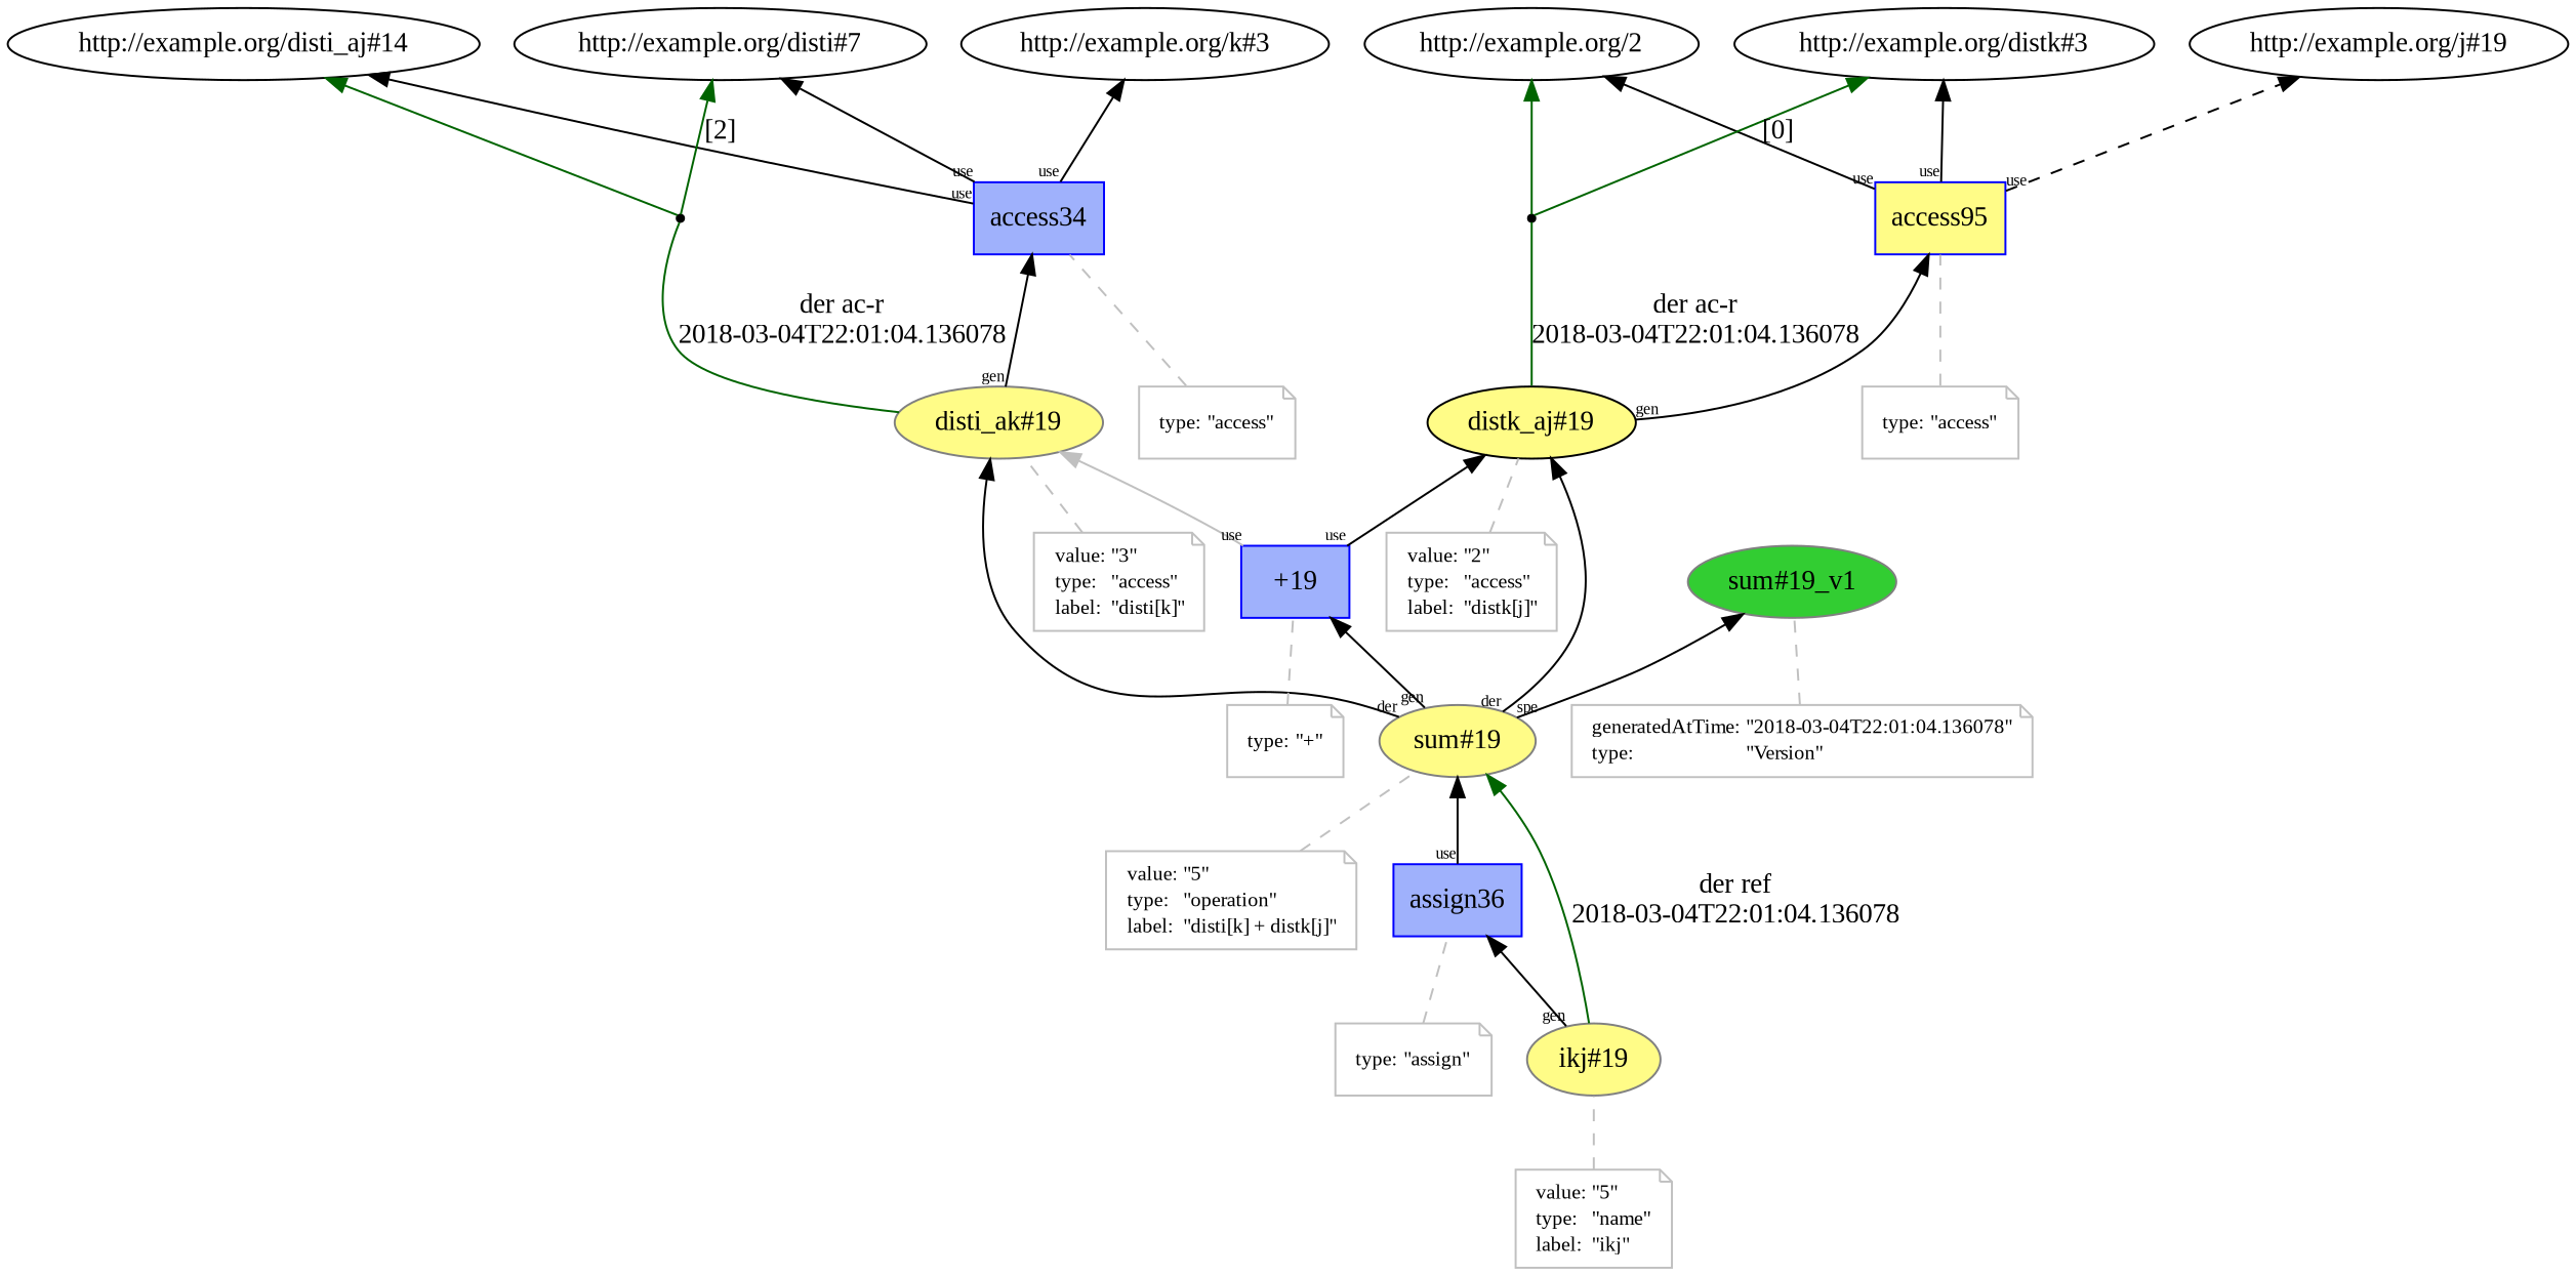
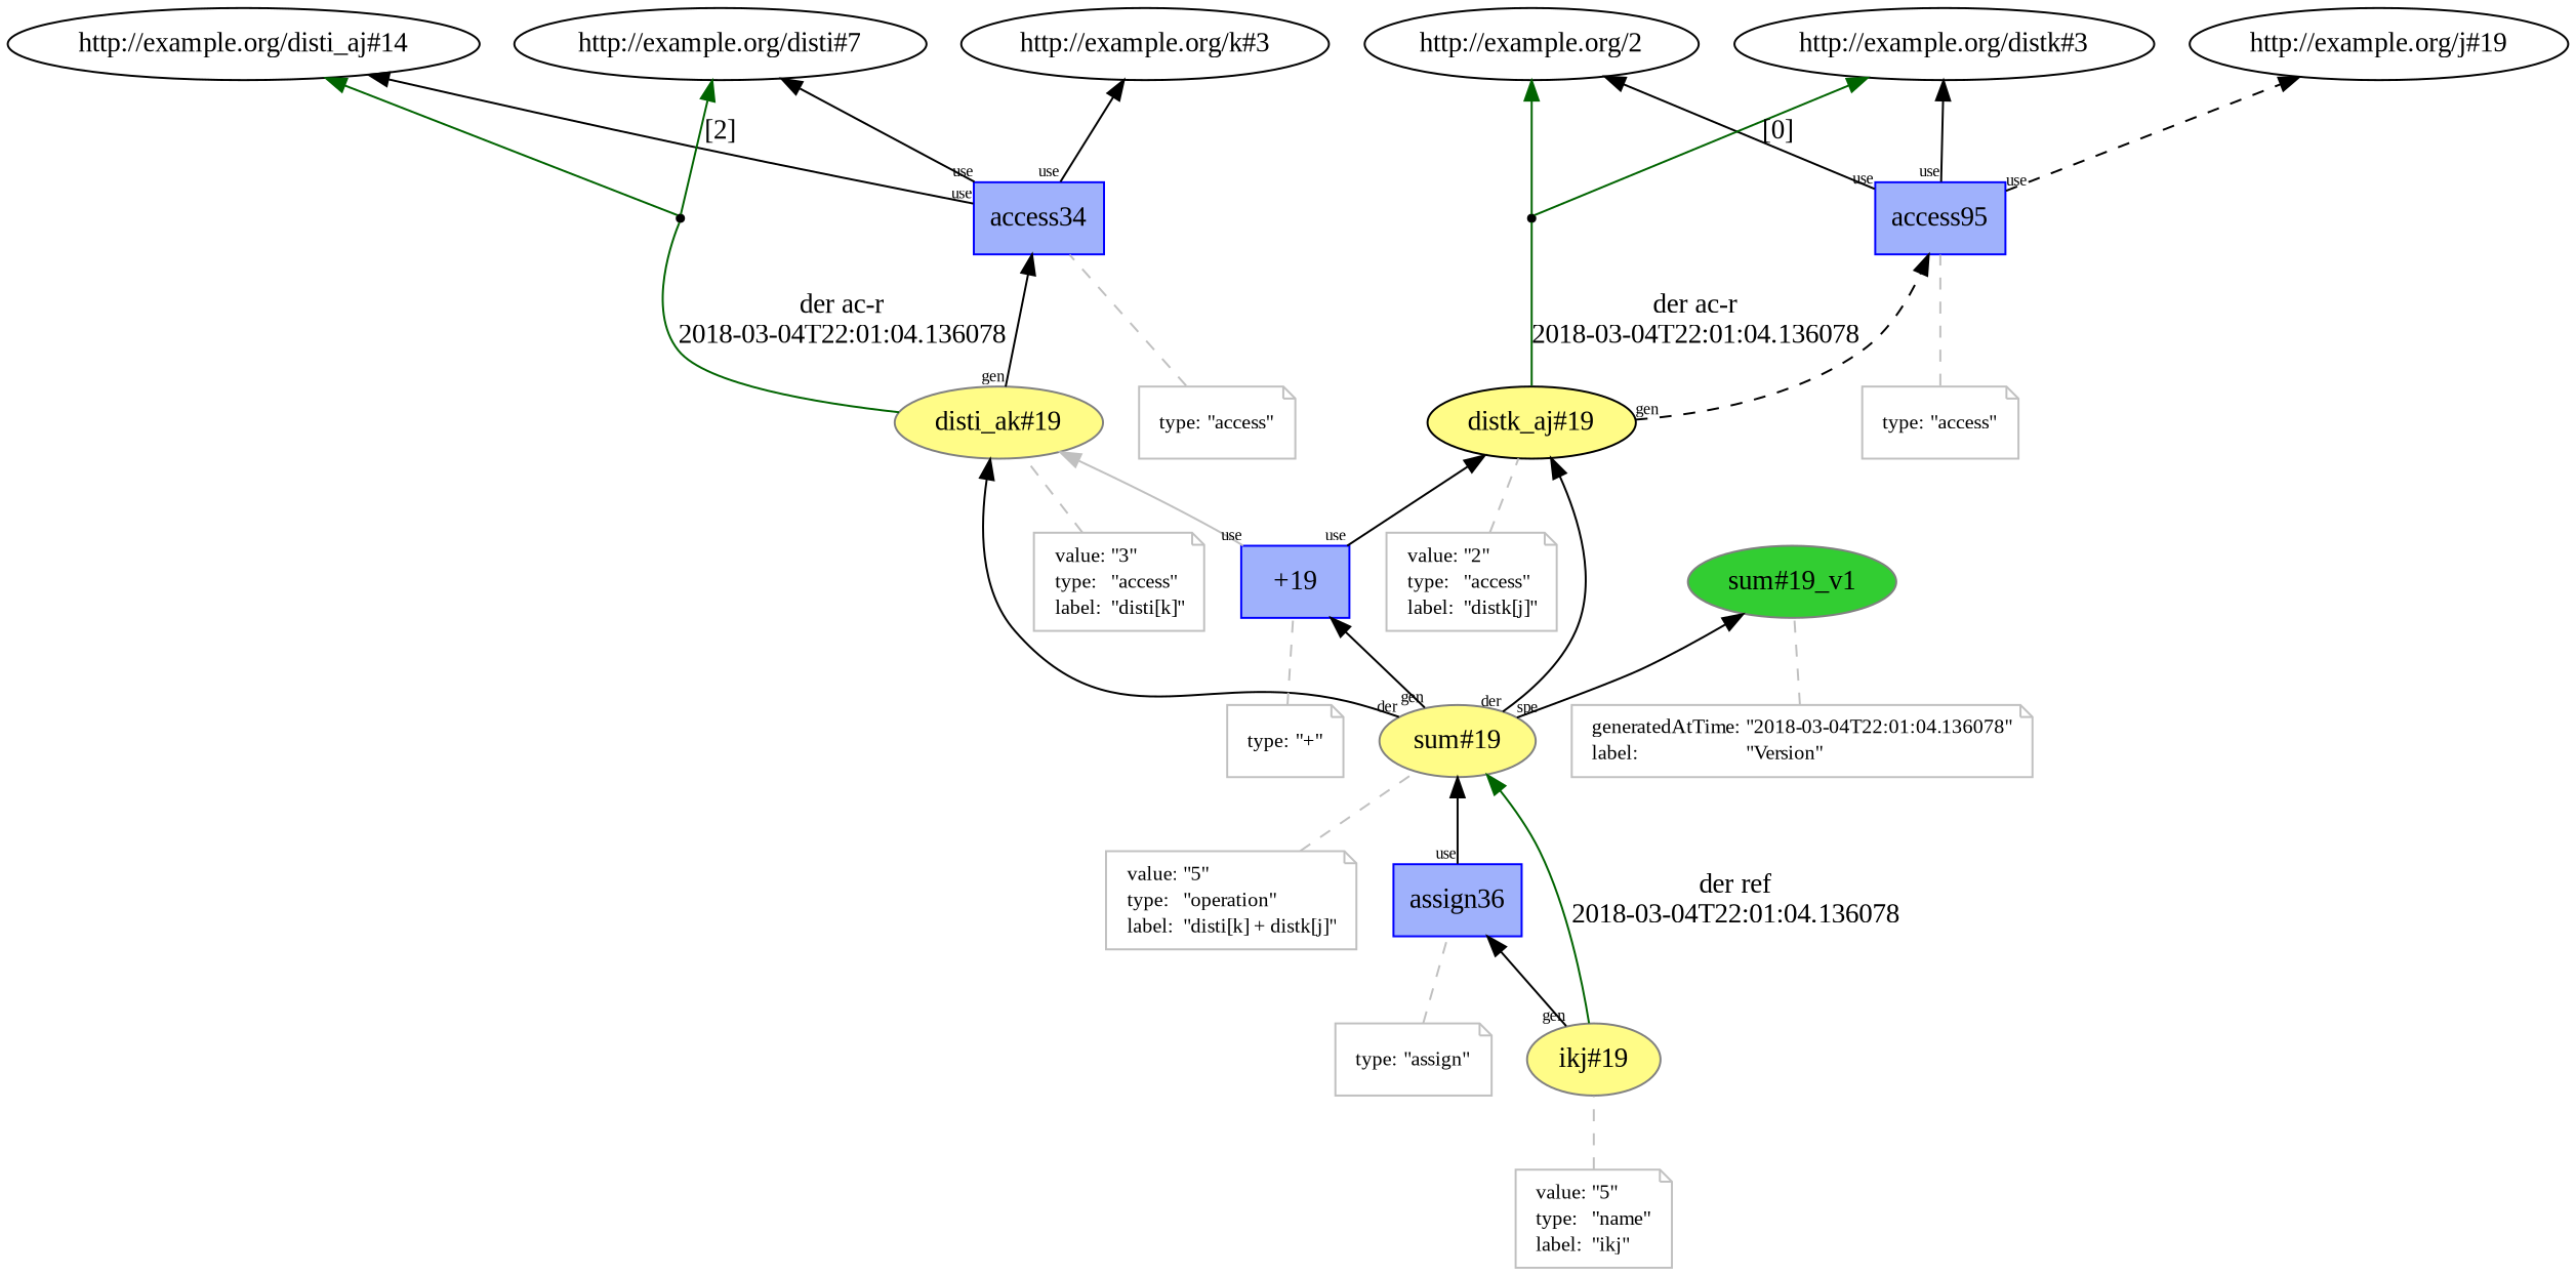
  digraph {
    fontname="Liberation Serif"
    rankdir=BT
    node [color=gray fontname="Liberation Serif"]
    edge [fontname="Liberation Serif" labelangle=60.0 labeldistance=1.5 labelfontsize=8 rotation=20]
    n1 [color="#808080" fillcolor="#FFFC87" label="disti_ak#19" style=filled]
    n2 [color="#0000FF" fillcolor="#9FB1FC" label=access34 shape=polygon sides=4 style=filled]
    bn0 [shape=point color=""]
    "http://example.org/disti_aj#14" [color=""]
    "http://example.org/disti#7" [color=""]
    "http://example.org/k#3" [color=""]
    n7 [fontcolor=black fontsize=10 label=<<TABLE cellpadding="0" border="0"> 	<TR> 	    <TD align="left">value:</TD> 	    <TD align="left">&quot;3&quot;</TD> 	</TR> 	<TR> 	    <TD align="left">type:</TD> 	    <TD align="left">&quot;access&quot;</TD> 	</TR> 	<TR> 	    <TD align="left">label:</TD> 	    <TD align="left">&quot;disti[k]&quot;</TD> 	</TR> </TABLE>> shape=note]
    n8 [fontcolor=black fontsize=10 label=<<TABLE cellpadding="0" border="0"> 	<TR> 	    <TD align="left">type:</TD> 	    <TD align="left">&quot;access&quot;</TD> 	</TR> </TABLE>> shape=note]
    n9 [color=black fillcolor="#FFFC87" label="distk_aj#19" style=filled]
-   n10 [color="#0000FF" fillcolor="#FFFC87" label=access95 shape=polygon sides=4 style=filled]
+   n10 [color="#0000FF" fillcolor="#9FB1FC" label=access95 shape=polygon sides=4 style=filled]
    bn1 [shape=point color=""]
    "http://example.org/2" [color=""]
    "http://example.org/distk#3" [color=""]
    "http://example.org/j#19" [color=""]
    n15 [fontcolor=black fontsize=10 label=<<TABLE cellpadding="0" border="0"> 	<TR> 	    <TD align="left">value:</TD> 	    <TD align="left">&quot;2&quot;</TD> 	</TR> 	<TR> 	    <TD align="left">type:</TD> 	    <TD align="left">&quot;access&quot;</TD> 	</TR> 	<TR> 	    <TD align="left">label:</TD> 	    <TD align="left">&quot;distk[j]&quot;</TD> 	</TR> </TABLE>> shape=note]
    n16 [fontcolor=black fontsize=10 label=<<TABLE cellpadding="0" border="0"> 	<TR> 	    <TD align="left">type:</TD> 	    <TD align="left">&quot;access&quot;</TD> 	</TR> </TABLE>> shape=note]
    n17 [color="#808080" fillcolor="#FFFC87" label="sum#19" style=filled]
    n18 [color="#808080" fillcolor="#32CD32" label="sum#19_v1" style=filled]
    n19 [color="#0000FF" fillcolor="#9FB1FC" label="+19" shape=polygon sides=4 style=filled]
    n20 [fontcolor=black fontsize=10 label=<<TABLE cellpadding="0" border="0"> 	<TR> 	    <TD align="left">value:</TD> 	    <TD align="left">&quot;5&quot;</TD> 	</TR> 	<TR> 	    <TD align="left">type:</TD> 	    <TD align="left">&quot;operation&quot;</TD> 	</TR> 	<TR> 	    <TD align="left">label:</TD> 	    <TD align="left">&quot;disti[k] + distk[j]&quot;</TD> 	</TR> </TABLE>> shape=note]
-   n21 [fontcolor=black fontsize=10 label=<<TABLE cellpadding="0" border="0"> 	<TR> 	    <TD align="left">generatedAtTime:</TD> 	    <TD align="left">&quot;2018-03-04T22:01:04.136078&quot;</TD> 	</TR> 	<TR> 	    <TD align="left">type:</TD> 	    <TD align="left">&quot;Version&quot;</TD> 	</TR> </TABLE>> shape=note]
+   n21 [fontcolor=black fontsize=10 label=<<TABLE cellpadding="0" border="0"> 	<TR> 	    <TD align="left">generatedAtTime:</TD> 	    <TD align="left">&quot;2018-03-04T22:01:04.136078&quot;</TD> 	</TR> 	<TR> 	    <TD align="left">label:</TD> 	    <TD align="left">&quot;Version&quot;</TD> 	</TR> </TABLE>> shape=note]
    n22 [fontcolor=black fontsize=10 label=<<TABLE cellpadding="0" border="0"> 	<TR> 	    <TD align="left">type:</TD> 	    <TD align="left">&quot;+&quot;</TD> 	</TR> </TABLE>> shape=note]
    n23 [color="#808080" fillcolor="#FFFC87" label="ikj#19" style=filled]
    n24 [color="#0000FF" fillcolor="#9FB1FC" label=assign36 shape=polygon sides=4 style=filled]
    n25 [fontcolor=black fontsize=10 label=<<TABLE cellpadding="0" border="0"> 	<TR> 	    <TD align="left">value:</TD> 	    <TD align="left">&quot;5&quot;</TD> 	</TR> 	<TR> 	    <TD align="left">type:</TD> 	    <TD align="left">&quot;name&quot;</TD> 	</TR> 	<TR> 	    <TD align="left">label:</TD> 	    <TD align="left">&quot;ikj&quot;</TD> 	</TR> </TABLE>> shape=note]
    n26 [fontcolor=black fontsize=10 label=<<TABLE cellpadding="0" border="0"> 	<TR> 	    <TD align="left">type:</TD> 	    <TD align="left">&quot;assign&quot;</TD> 	</TR> </TABLE>> shape=note]
    n1 -> n2 [taillabel=gen]
    n1 -> bn0 [arrowhead=none color=darkgreen label="der ac-r\n2018-03-04T22:01:04.136078" labelangle="" labeldistance="" labelfontsize="" rotation=""]
    n2 -> "http://example.org/disti_aj#14" [taillabel=use]
    n2 -> "http://example.org/disti#7" [taillabel=use]
    n2 -> "http://example.org/k#3" [taillabel=use]
    bn0 -> "http://example.org/disti_aj#14" [color=darkgreen labelangle="" labeldistance="" labelfontsize="" rotation=""]
    bn0 -> "http://example.org/disti#7" [color=darkgreen label="[2]"]
    n7 -> n1 [arrowhead=none color=gray style=dashed labelangle="" labeldistance="" labelfontsize="" rotation=""]
    n8 -> n2 [arrowhead=none color=gray style=dashed labelangle="" labeldistance="" labelfontsize="" rotation=""]
-   n9 -> n10 [taillabel=gen]
+   n9 -> n10 [taillabel=gen style=dashed]
    n9 -> bn1 [arrowhead=none color=darkgreen label="der ac-r\n2018-03-04T22:01:04.136078" labelangle="" labeldistance="" labelfontsize="" rotation=""]
    n10 -> "http://example.org/2" [taillabel=use]
    n10 -> "http://example.org/distk#3" [taillabel=use]
    n10 -> "http://example.org/j#19" [style=dashed taillabel=use]
    bn1 -> "http://example.org/2" [color=darkgreen labelangle="" labeldistance="" labelfontsize="" rotation=""]
    bn1 -> "http://example.org/distk#3" [color=darkgreen label="[0]"]
    n15 -> n9 [arrowhead=none color=gray style=dashed labelangle="" labeldistance="" labelfontsize="" rotation=""]
    n16 -> n10 [arrowhead=none color=gray style=dashed labelangle="" labeldistance="" labelfontsize="" rotation=""]
    n17 -> n1 [taillabel=der]
    n17 -> n9 [taillabel=der]
    n17 -> n18 [taillabel=spe]
    n17 -> n19 [taillabel=gen]
    n19 -> n1 [color=gray taillabel=use]
    n19 -> n9 [taillabel=use]
    n20 -> n17 [arrowhead=none color=gray style=dashed labelangle="" labeldistance="" labelfontsize="" rotation=""]
    n21 -> n18 [arrowhead=none color=gray style=dashed labelangle="" labeldistance="" labelfontsize="" rotation=""]
    n22 -> n19 [arrowhead=none color=gray style=dashed labelangle="" labeldistance="" labelfontsize="" rotation=""]
    n23 -> n17 [color=darkgreen label="der ref\n2018-03-04T22:01:04.136078"]
    n23 -> n24 [taillabel=gen]
    n24 -> n17 [taillabel=use]
    n25 -> n23 [arrowhead=none color=gray style=dashed labelangle="" labeldistance="" labelfontsize="" rotation=""]
    n26 -> n24 [arrowhead=none color=gray style=dashed labelangle="" labeldistance="" labelfontsize="" rotation=""]
  }
